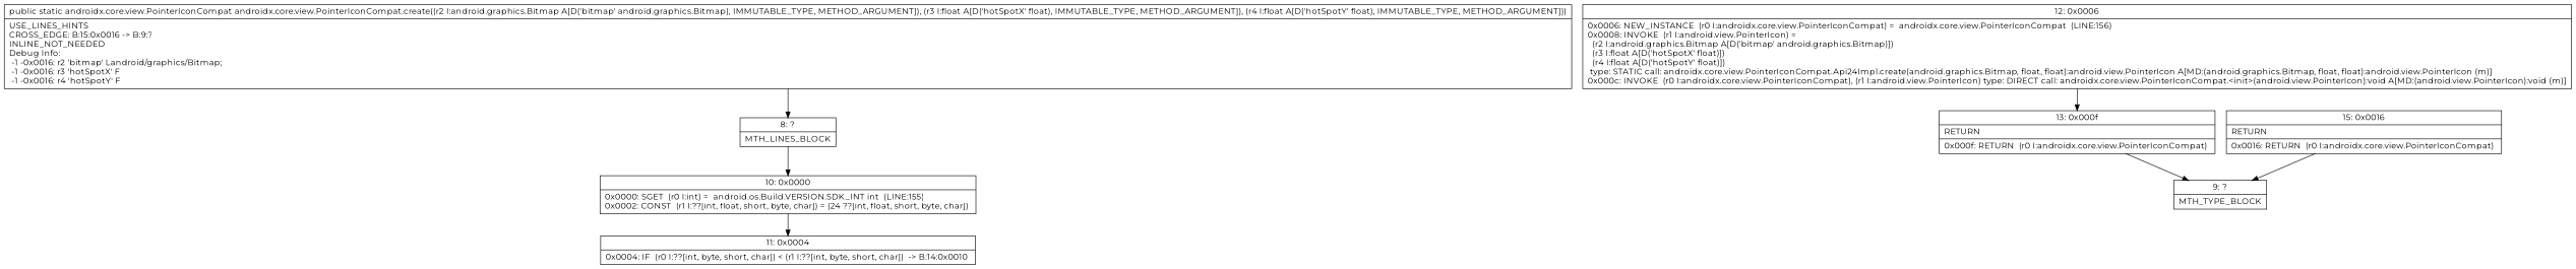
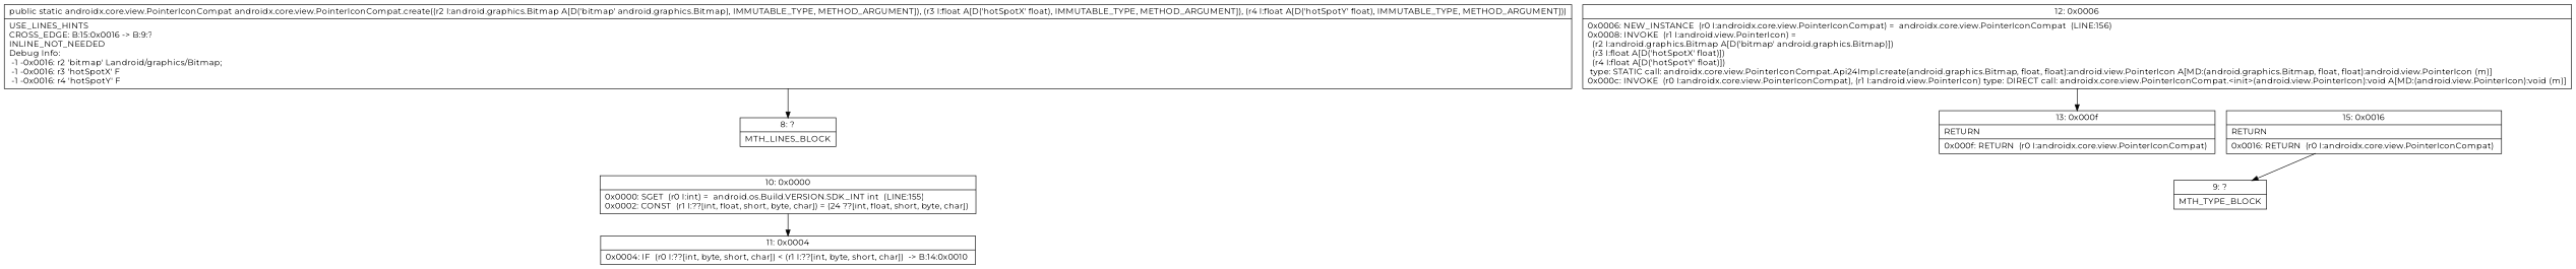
  digraph {
    fontname=Montserrat
    node [fontname=Montserrat shape=record]
    edge [fontname=Montserrat]
    n1 [label="{8\:\ ?|MTH_LINES_BLOCK\l}"]
    n2 [label="{10\:\ 0x0000|0x0000: SGET  (r0 I:int) =  android.os.Build.VERSION.SDK_INT int  (LINE:155)\l0x0002: CONST  (r1 I:??[int, float, short, byte, char]) = (24 ??[int, float, short, byte, char]) \l}"]
    n3 [label="{11\:\ 0x0004|0x0004: IF  (r0 I:??[int, byte, short, char]) \< (r1 I:??[int, byte, short, char])  \-\> B:14:0x0010 \l}"]
    n4 [label="{12\:\ 0x0006|0x0006: NEW_INSTANCE  (r0 I:androidx.core.view.PointerIconCompat) =  androidx.core.view.PointerIconCompat  (LINE:156)\l0x0008: INVOKE  (r1 I:android.view.PointerIcon) = \l  (r2 I:android.graphics.Bitmap A[D('bitmap' android.graphics.Bitmap)])\l  (r3 I:float A[D('hotSpotX' float)])\l  (r4 I:float A[D('hotSpotY' float)])\l type: STATIC call: androidx.core.view.PointerIconCompat.Api24Impl.create(android.graphics.Bitmap, float, float):android.view.PointerIcon A[MD:(android.graphics.Bitmap, float, float):android.view.PointerIcon (m)]\l0x000c: INVOKE  (r0 I:androidx.core.view.PointerIconCompat), (r1 I:android.view.PointerIcon) type: DIRECT call: androidx.core.view.PointerIconCompat.\<init\>(android.view.PointerIcon):void A[MD:(android.view.PointerIcon):void (m)]\l}"]
    n5 [label="{13\:\ 0x000f|RETURN\l|0x000f: RETURN  (r0 I:androidx.core.view.PointerIconCompat) \l}"]
    n6 [label="{9\:\ ?|MTH_TYPE_BLOCK\l}"]
    n7 [label="{15\:\ 0x0016|RETURN\l|0x0016: RETURN  (r0 I:androidx.core.view.PointerIconCompat) \l}"]
    n8 [label="{public static androidx.core.view.PointerIconCompat androidx.core.view.PointerIconCompat.create((r2 I:android.graphics.Bitmap A[D('bitmap' android.graphics.Bitmap), IMMUTABLE_TYPE, METHOD_ARGUMENT]), (r3 I:float A[D('hotSpotX' float), IMMUTABLE_TYPE, METHOD_ARGUMENT]), (r4 I:float A[D('hotSpotY' float), IMMUTABLE_TYPE, METHOD_ARGUMENT]))  | USE_LINES_HINTS\lCROSS_EDGE: B:15:0x0016 \-\> B:9:?\lINLINE_NOT_NEEDED\lDebug Info:\l  \-1 \-0x0016: r2 'bitmap' Landroid\/graphics\/Bitmap;\l  \-1 \-0x0016: r3 'hotSpotX' F\l  \-1 \-0x0016: r4 'hotSpotY' F\l}"]
-   n1 -> n2
    n2 -> n3
    n4 -> n5
-   n5 -> n6
    n7 -> n6
    n8 -> n1
  }
